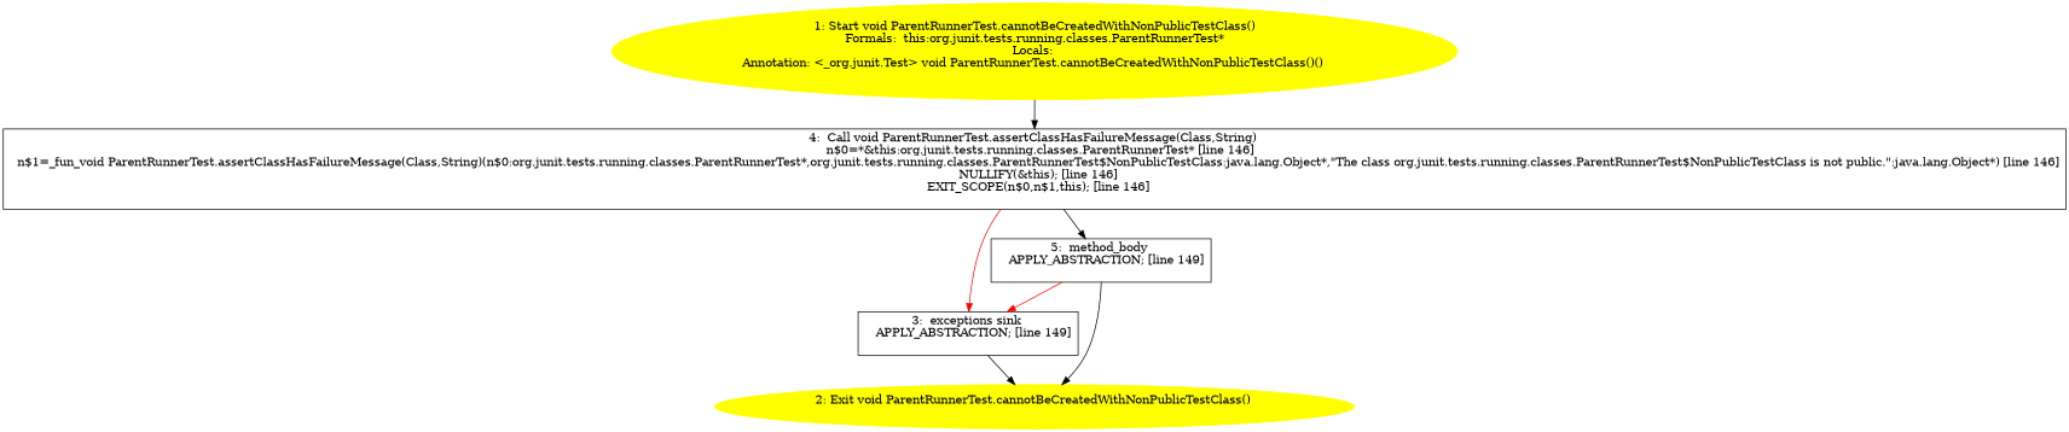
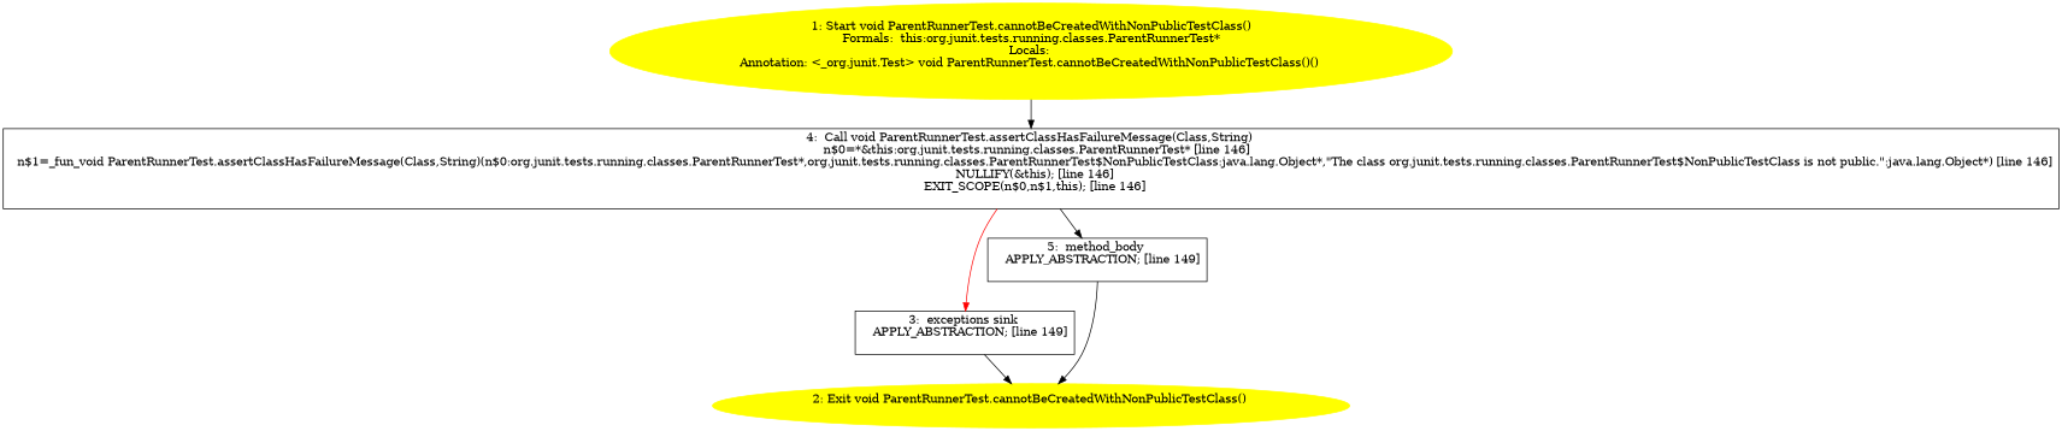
  digraph {
    node [shape=box]
    n1 [color=yellow label="1: Start void ParentRunnerTest.cannotBeCreatedWithNonPublicTestClass()\nFormals:  this:org.junit.tests.running.classes.ParentRunnerTest*\nLocals: \nAnnotation: <_org.junit.Test> void ParentRunnerTest.cannotBeCreatedWithNonPublicTestClass()() \n  " style=filled shape=""]
    n2 [label="4:  Call void ParentRunnerTest.assertClassHasFailureMessage(Class,String) \n   n$0=*&this:org.junit.tests.running.classes.ParentRunnerTest* [line 146]\n  n$1=_fun_void ParentRunnerTest.assertClassHasFailureMessage(Class,String)(n$0:org.junit.tests.running.classes.ParentRunnerTest*,org.junit.tests.running.classes.ParentRunnerTest$NonPublicTestClass:java.lang.Object*,\"The class org.junit.tests.running.classes.ParentRunnerTest$NonPublicTestClass is not public.\":java.lang.Object*) [line 146]\n  NULLIFY(&this); [line 146]\n  EXIT_SCOPE(n$0,n$1,this); [line 146]\n "]
    n3 [label="3:  exceptions sink \n   APPLY_ABSTRACTION; [line 149]\n "]
    n4 [label="5:  method_body \n   APPLY_ABSTRACTION; [line 149]\n "]
    n5 [color=yellow label="2: Exit void ParentRunnerTest.cannotBeCreatedWithNonPublicTestClass() \n  " style=filled shape=""]
    n1 -> n2
    n2 -> n3 [color=red]
    n2 -> n4
    n3 -> n5
-   n4 -> n3 [color=red]
    n4 -> n5
  }
